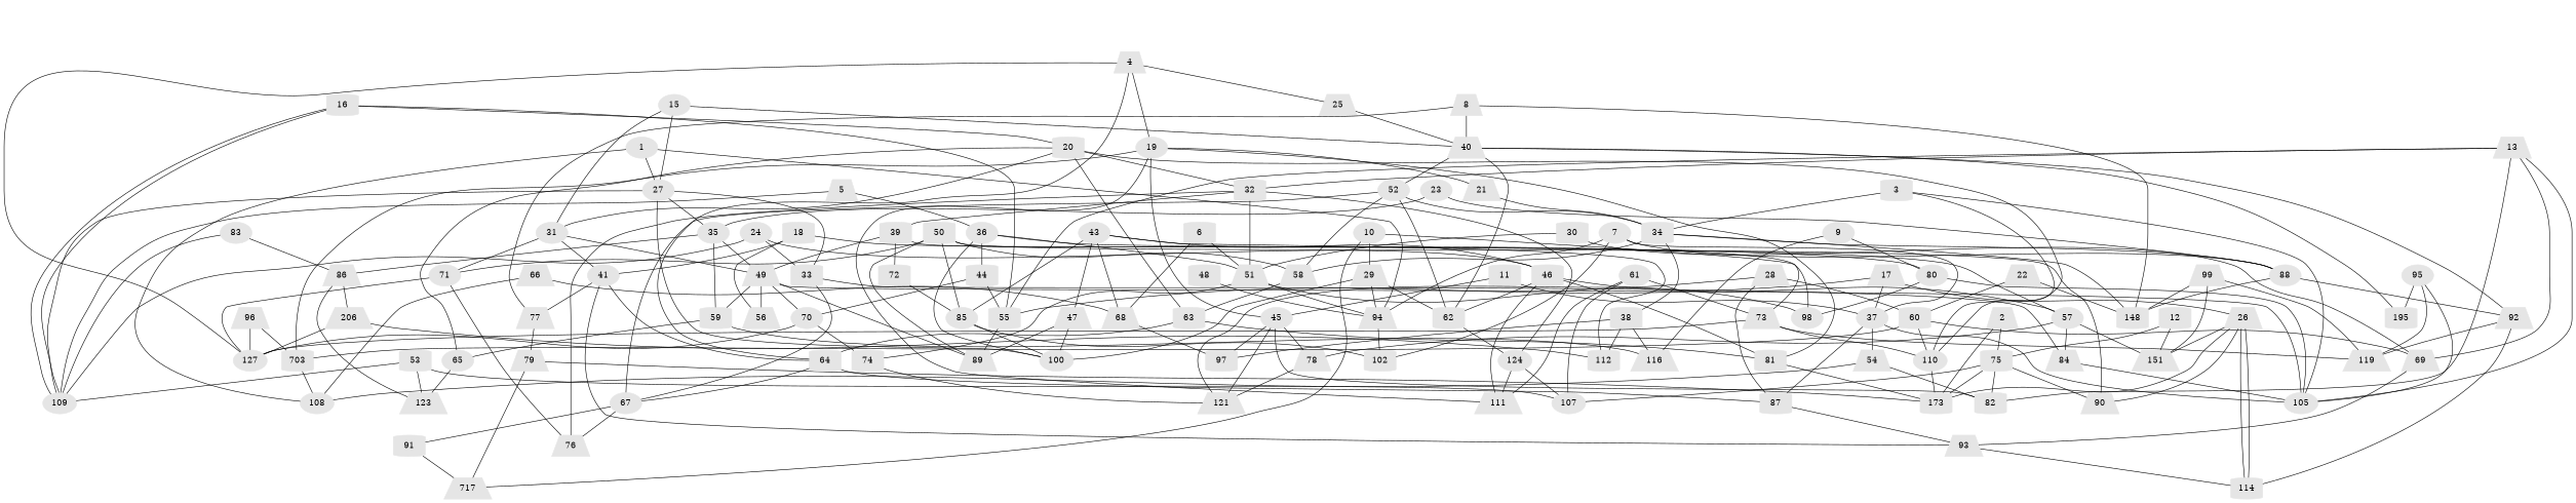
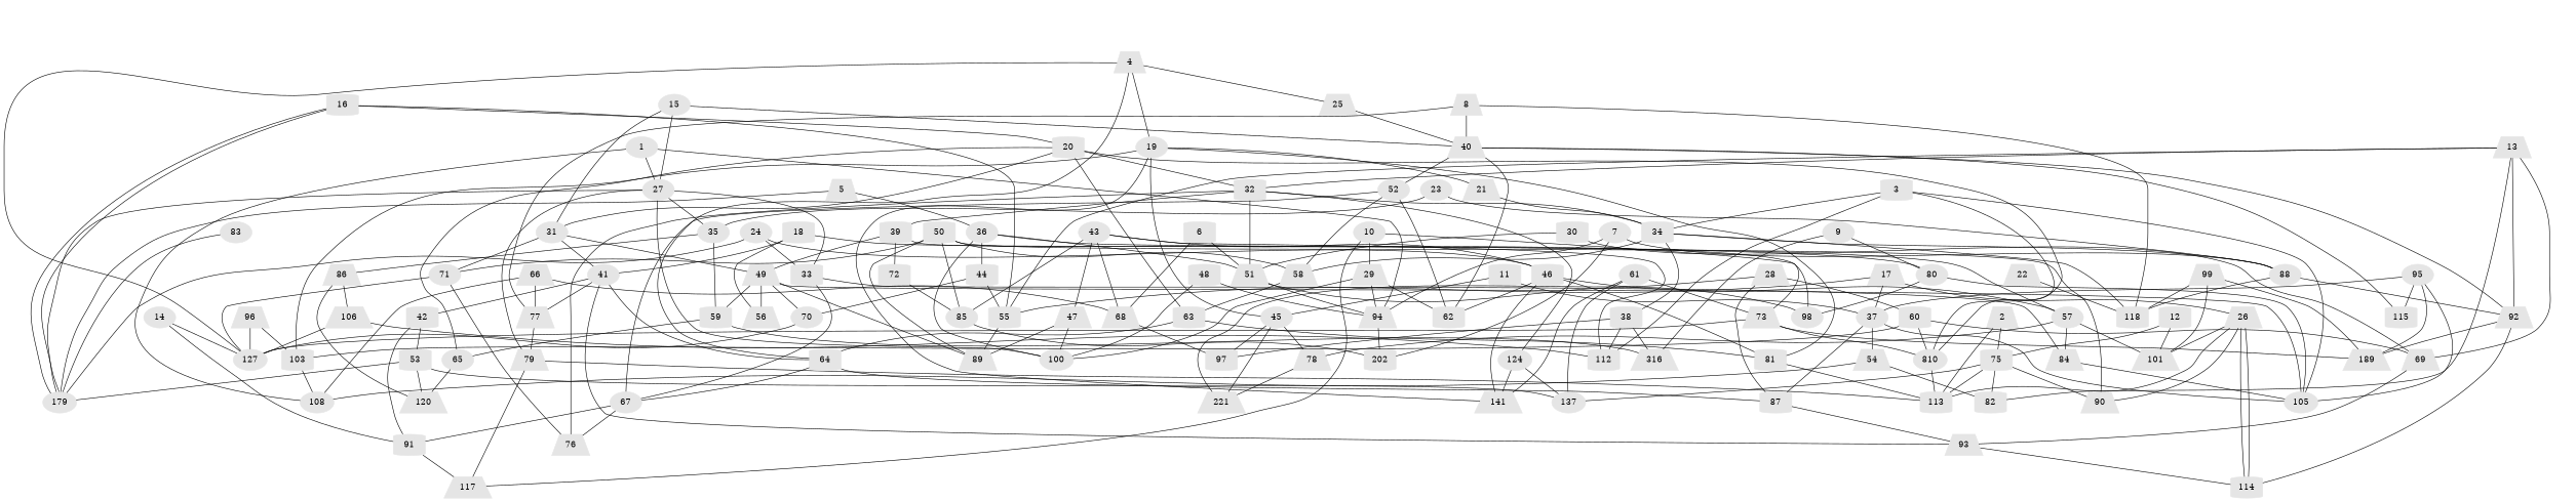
  graph {
    node [color=gray90 shape=trapezium style=filled]
    1 [shape=ellipse]
    27 [shape=ellipse]
    94
    108 [shape=ellipse]
-   109 [shape=ellipse]
+   109 [shape=ellipse label=179]
    35 [shape=ellipse]
    33 [shape=cylinder]
    79
    100 [shape=ellipse]
-   102 [shape=cylinder]
+   102 [shape=cylinder label=202]
    75 [shape=cylinder]
    2
-   113 [shape=cylinder label=173]
+   113 [shape=cylinder]
    82 [shape=cylinder]
    90
-   107 [shape=ellipse]
+   107 [shape=ellipse label=137]
    3 [shape=cylinder]
    34 [shape=cylinder]
    105 [shape=ellipse]
-   110 [shape=ellipse]
+   110 [shape=ellipse label=810]
    112 [shape=cylinder]
    88 [shape=ellipse]
-   118 [shape=cylinder label=148]
+   118 [shape=cylinder]
    38 [shape=cylinder]
    58
    19 [shape=ellipse]
    4
    25
    64 [shape=cylinder]
    n30 [label=127 shape=ellipse]
    45 [shape=ellipse]
    21
    81 [shape=cylinder]
-   103 [shape=cylinder label=703]
-   111
+   103 [shape=cylinder]
+   111 [label=141]
    40
    87 [shape=cylinder]
    67 [shape=ellipse]
    36 [shape=ellipse]
    5
    51
    44 [shape=cylinder]
    57 [shape=ellipse]
    6 [shape=cylinder]
    68
    98 [shape=ellipse]
-   74 [shape=cylinder]
    97 [shape=cylinder]
    7 [shape=ellipse]
    37 [shape=ellipse]
    54
    92
    8
    77
    62 [shape=cylinder]
    52 [shape=ellipse]
-   115 [shape=cylinder label=195]
+   115 [shape=cylinder]
    9 [shape=ellipse]
    80 [shape=ellipse]
-   116
+   116 [label=316]
    10 [shape=ellipse]
    29
    73
-   117 [label=717]
-   119
+   117
+   119 [label=189]
    11 [shape=cylinder]
-   121
+   121 [label=221]
    78
    12 [shape=cylinder]
-   101 [label=151]
+   101
    32 [shape=cylinder]
    13
    55 [shape=cylinder]
    69
    39 [shape=cylinder]
    76
    n77 [label=124 shape=ellipse]
    89
    93
    114 [shape=cylinder]
+   14 [shape=ellipse]
    91 [shape=cylinder]
    15 [shape=ellipse]
    31 [shape=ellipse]
    41 [shape=ellipse]
    49
    71 [shape=ellipse]
    16 [shape=cylinder]
    20 [shape=cylinder]
    63 [shape=cylinder]
    65 [shape=ellipse]
    17
    26
    18 [shape=cylinder]
    56
-   120 [label=123]
+   42 [shape=cylinder]
+   120
    22
    60 [shape=cylinder]
    23 [shape=ellipse]
    59 [shape=cylinder]
    86
    24 [shape=ellipse]
    46 [shape=cylinder]
    84
    28
    30 [shape=cylinder]
    70 [shape=ellipse]
    72 [shape=cylinder]
-   106 [label=206]
+   106
    85 [shape=ellipse]
    53 [shape=cylinder]
    43 [shape=ellipse]
    47
    48 [shape=cylinder]
    50 [shape=cylinder]
    61 [shape=ellipse]
    66
    83 [shape=ellipse]
    95 [shape=ellipse]
    96
    99
    1 -- 27
    1 -- 94
    1 -- 108
    27 -- 109
    27 -- 35
    27 -- 33
+   27 -- 79
    27 -- 100
    94 -- 102
-   35 -- 49
    35 -- 59
    35 -- 86
    33 -- 67
    33 -- 84
    79 -- 113
    79 -- 117
    75 -- 113
    75 -- 82
    75 -- 90
    75 -- 107
    2 -- 75
    2 -- 113
    3 -- 34
    3 -- 105
    3 -- 110
+   3 -- 112
    34 -- 88
    34 -- 118
    34 -- 38
    34 -- 58
    110 -- 113
    88 -- 118
    88 -- 92
    38 -- 112
    38 -- 97
    38 -- 116
    58 -- 63
    19 -- 45
    19 -- 21
    19 -- 81
    19 -- 103
    19 -- 111
    4 -- 19
    4 -- 25
    4 -- 64
    4 -- n30
    25 -- 40
    64 -- 87
    64 -- 67
-   45 -- 82
    45 -- 97
    45 -- 121
    45 -- 78
    21 -- 34
    81 -- 113
    103 -- 108
    40 -- 92
    40 -- 62
    40 -- 52
    40 -- 115
    87 -- 93
    67 -- 76
    67 -- 91
    36 -- 100
    36 -- 51
    36 -- 44
    36 -- 57
    5 -- 109
    5 -- 36
    51 -- 94
    51 -- 98
-   51 -- 74
    44 -- 55
    44 -- 70
    57 -- 78
    57 -- 101
    57 -- 84
    6 -- 51
    6 -- 68
    68 -- 97
-   74 -- 121
    7 -- 94
    7 -- 102
    7 -- 88
-   7 -- 37
+   95 -- 37
    37 -- 105
    37 -- 87
    37 -- 54
    54 -- 108
    54 -- 82
    92 -- 119
    92 -- 114
    8 -- 118
    8 -- 40
    8 -- 77
    77 -- 79
-   62 -- n77
    52 -- 58
    52 -- 67
    52 -- 62
    9 -- 80
    9 -- 116
    80 -- 105
    80 -- 98
    10 -- 29
    10 -- 73
    10 -- 117
    29 -- 94
    29 -- 100
    29 -- 62
    73 -- 110
    73 -- n30
    73 -- 119
    11 -- 45
    11 -- 37
    78 -- 121
    12 -- 75
    12 -- 101
-   52 -- 34
+   32 -- 34
    32 -- 51
    32 -- 39
    32 -- 76
    32 -- n77
    13 -- 82
-   13 -- 105
+   13 -- 92
    13 -- 32
    13 -- 55
    13 -- 69
    55 -- 89
    69 -- 93
    39 -- 98
    39 -- 49
    39 -- 72
    n77 -- 107
    n77 -- 111
    93 -- 114
+   14 -- n30
+   14 -- 91
    91 -- 117
    15 -- 27
    15 -- 40
    15 -- 31
    31 -- 41
    31 -- 49
    31 -- 71
    41 -- 64
    41 -- 77
    41 -- 93
+   41 -- 42
    49 -- 105
    49 -- 89
    49 -- 56
    49 -- 59
    49 -- 70
    71 -- n30
    71 -- 76
    16 -- 109
    16 -- 109
    16 -- 55
    16 -- 20
    20 -- 110
    20 -- 32
    20 -- 31
    20 -- 63
    20 -- 65
    63 -- 64
    63 -- 81
    65 -- 120
    17 -- 37
    17 -- 55
    17 -- 26
    26 -- 113
    26 -- 90
    26 -- 101
    26 -- 114
    26 -- 114
    18 -- 80
    18 -- 41
    18 -- 56
+   42 -- 91
+   42 -- 53
    22 -- 118
-   22 -- 60
    60 -- 110
    60 -- 103
    60 -- 69
    23 -- 35
    23 -- 88
    59 -- 116
    59 -- 65
    86 -- 120
    86 -- 106
    24 -- 109
    24 -- 33
    24 -- 46
    46 -- 81
    46 -- 111
    46 -- 57
    46 -- 62
    84 -- 105
    28 -- 87
    28 -- 121
    28 -- 60
    30 -- 51
    30 -- 69
    70 -- n30
-   70 -- 74
    72 -- 85
    106 -- 112
    106 -- n30
    85 -- 102
    53 -- 109
    53 -- 107
    53 -- 120
    43 -- 112
    43 -- 68
    43 -- 46
    43 -- 85
    43 -- 47
    47 -- 100
    47 -- 89
    48 -- 94
-   85 -- 100
+   48 -- 100
    50 -- 90
    50 -- 58
    50 -- 89
    50 -- 71
    50 -- 85
    61 -- 107
    61 -- 111
    61 -- 73
    66 -- 108
    66 -- 68
+   66 -- 77
    83 -- 109
-   83 -- 86
    95 -- 105
    95 -- 115
    95 -- 119
    96 -- n30
    96 -- 103
    99 -- 118
    99 -- 119
    99 -- 101
  }
